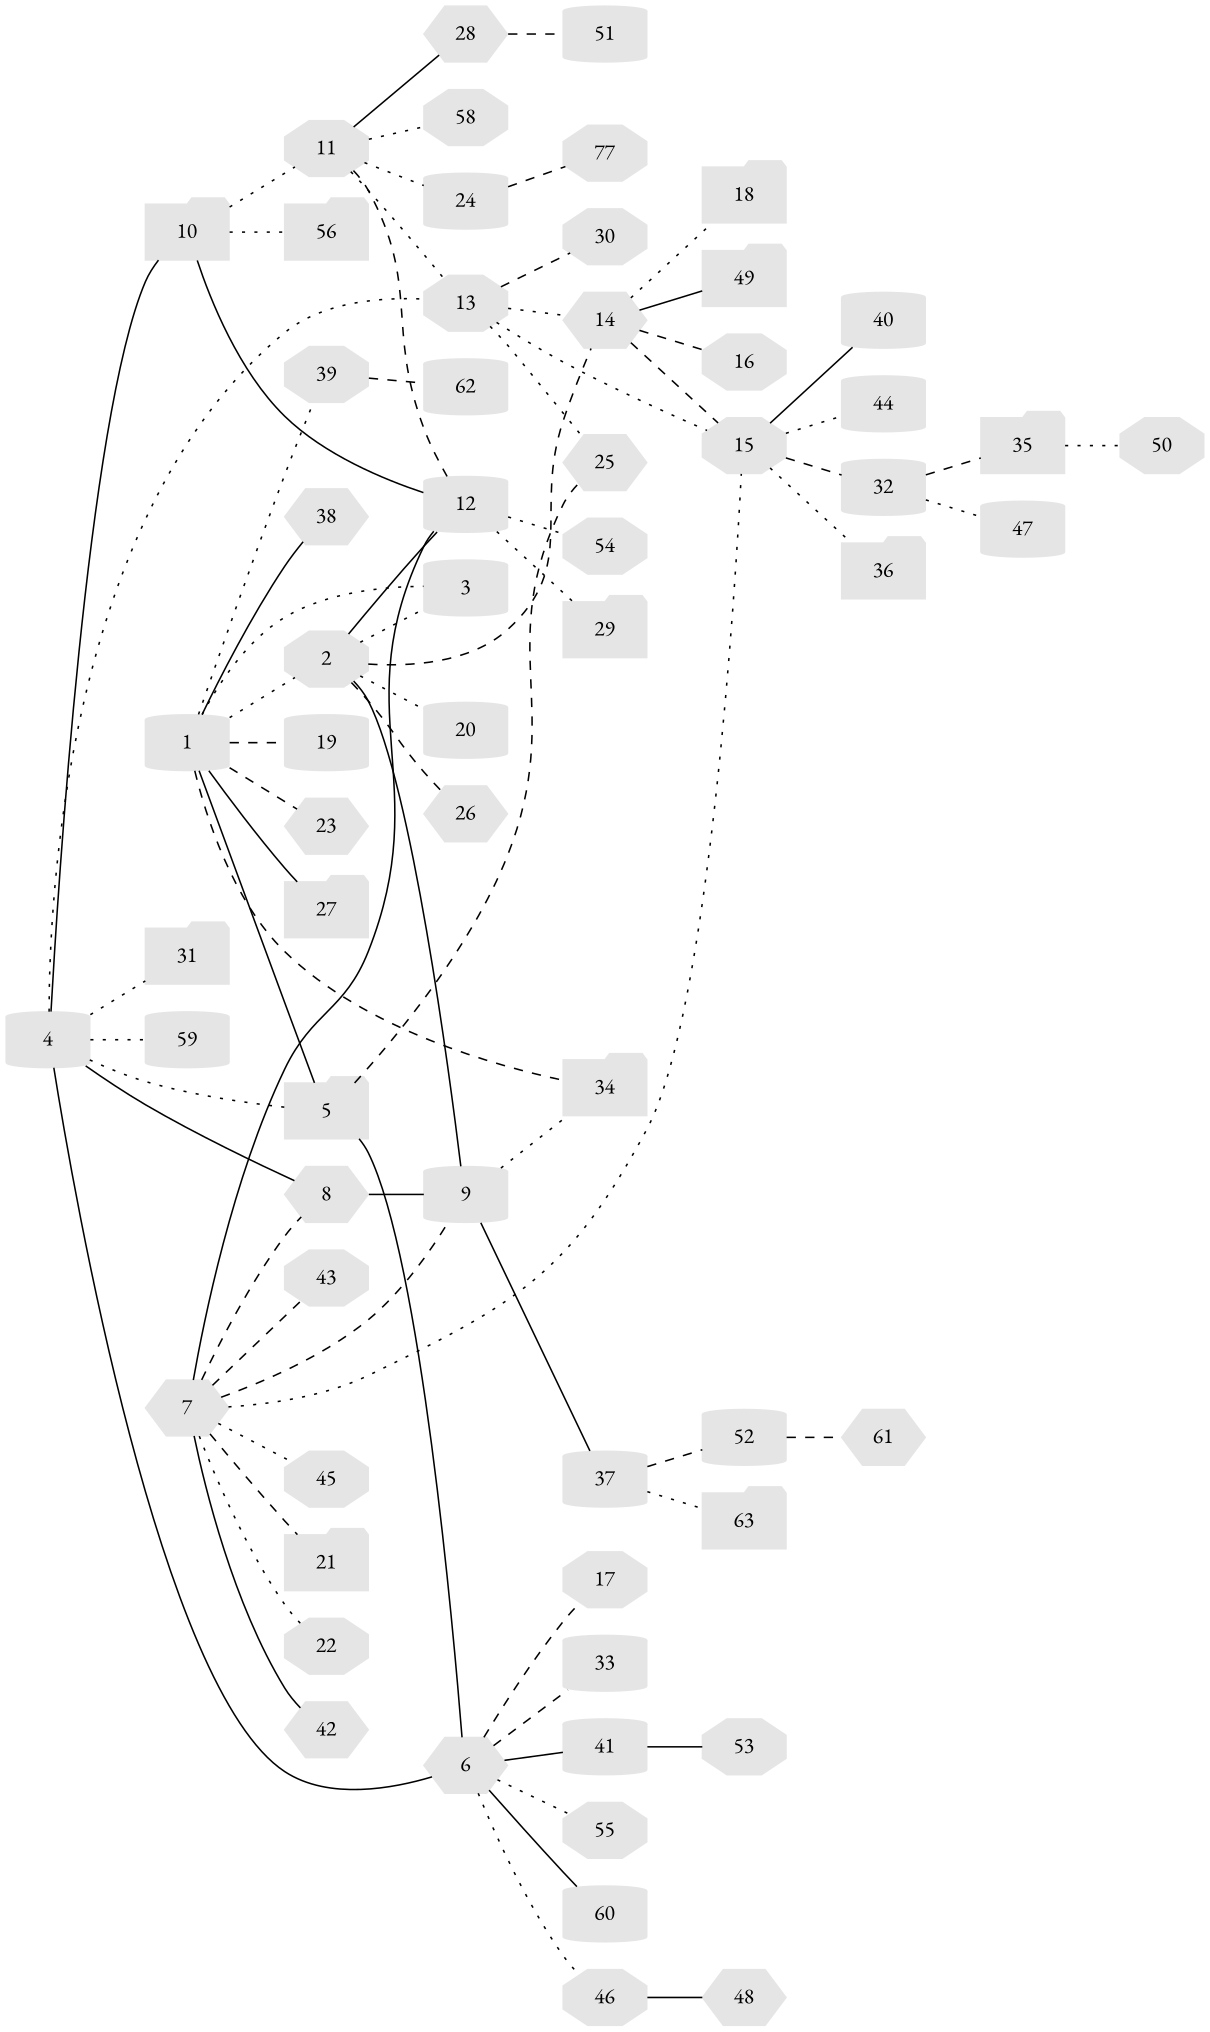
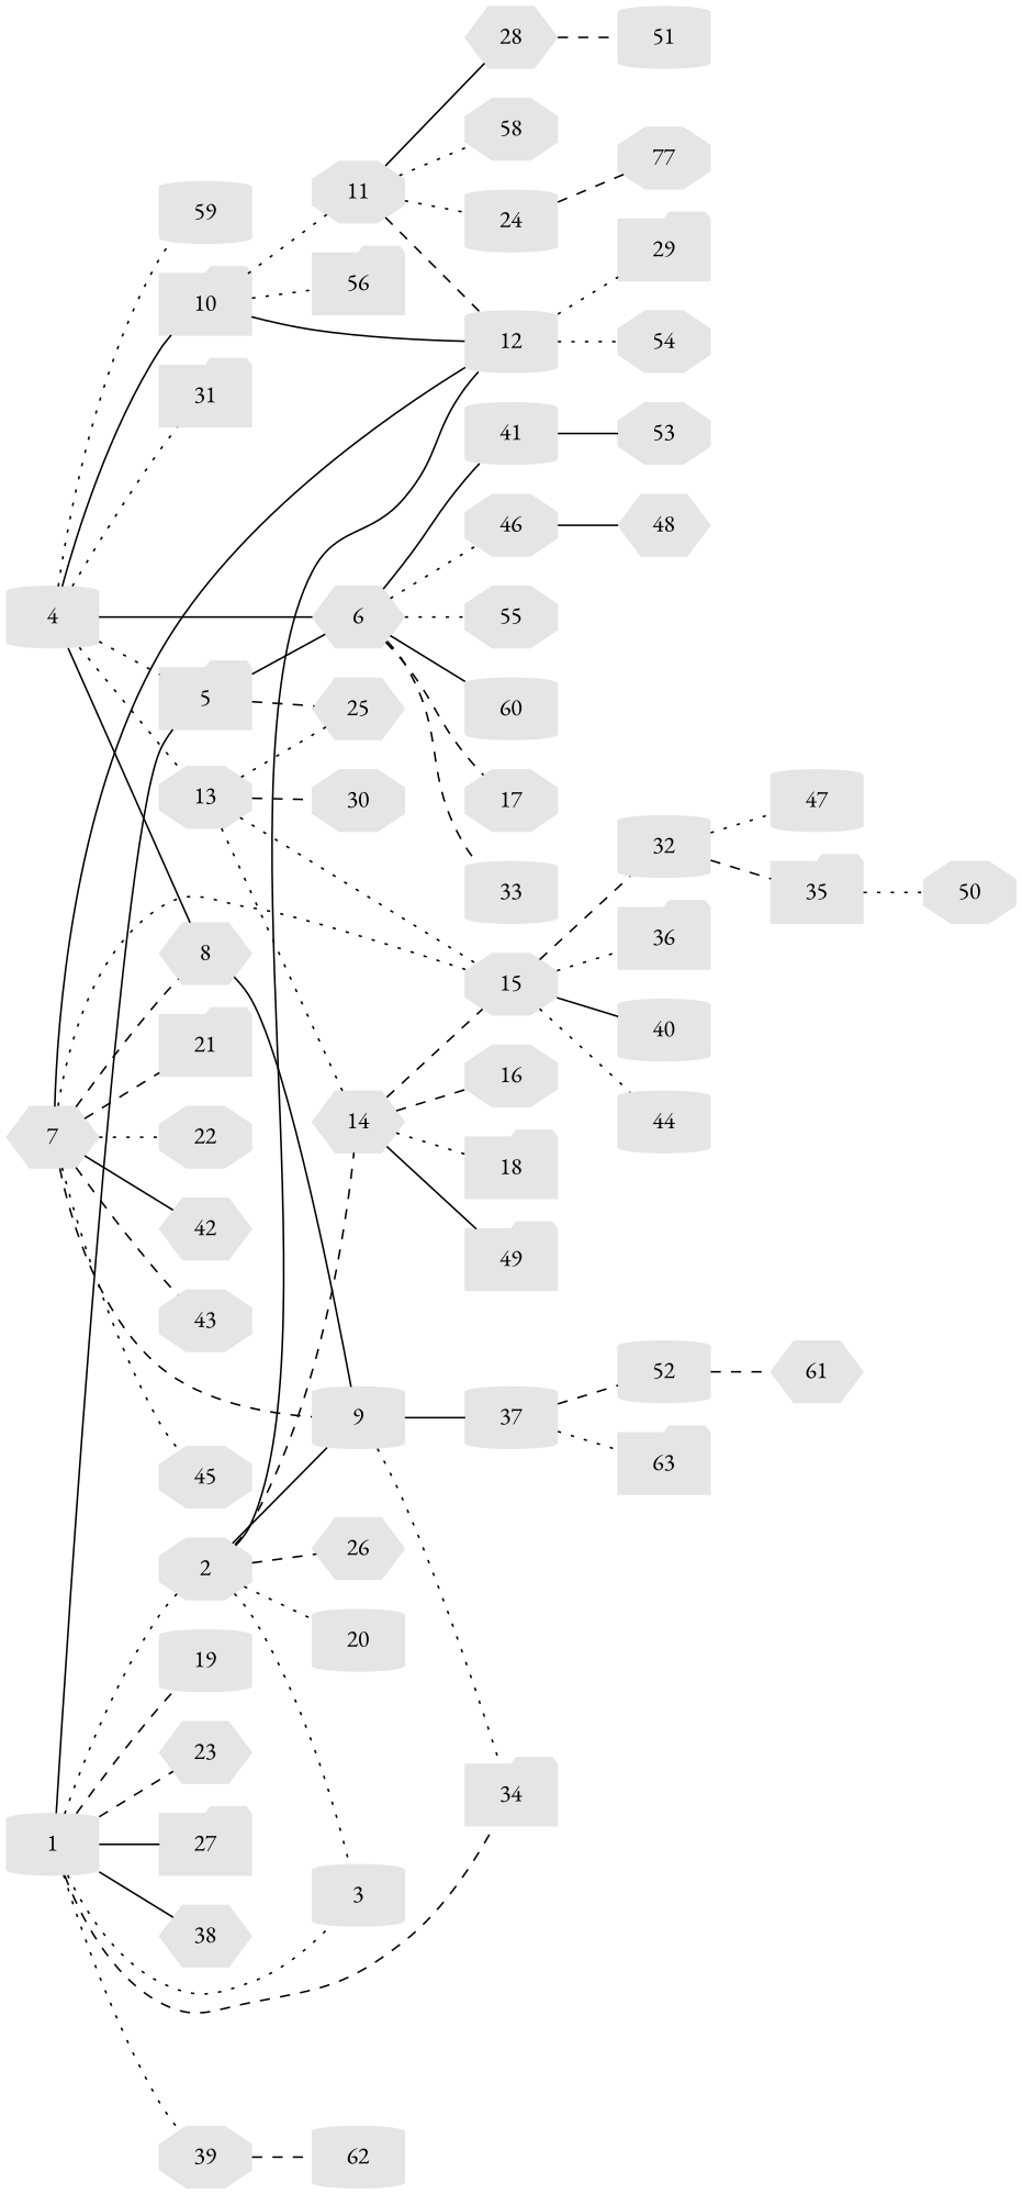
  graph {
    fontname="EB Garamond"
    rankdir=LR
    node [color=gray90 fontname="EB Garamond" shape=cylinder style=filled]
    edge [fontname="EB Garamond" style=dotted]
    2 [shape=octagon]
    1
    3
    5 [shape=folder]
    19
    23 [shape=hexagon]
    27 [shape=folder]
    34 [shape=folder]
    38 [shape=hexagon]
    39 [shape=octagon]
    9
    12
    14 [shape=hexagon]
    20
    26 [shape=hexagon]
    6 [shape=hexagon]
    25 [shape=hexagon]
    62
    37
    29 [shape=folder]
    54 [shape=octagon]
    15 [shape=octagon]
    16 [shape=octagon]
    18 [shape=folder]
    49 [shape=folder]
    4
    8 [shape=hexagon]
    10 [shape=folder]
    13 [shape=octagon]
    31 [shape=folder]
    59
    17 [shape=octagon]
    33
    41
    46 [shape=octagon]
    55 [shape=octagon]
    60
    11 [shape=octagon]
    56 [shape=folder]
    30 [shape=octagon]
    53 [shape=octagon]
    48 [shape=hexagon]
    7 [shape=hexagon]
    21 [shape=folder]
    22 [shape=octagon]
    42 [shape=hexagon]
    43 [shape=octagon]
    45 [shape=octagon]
    32
    36 [shape=folder]
    40
    44
    52
    63 [shape=folder]
    24
    28 [shape=hexagon]
    58 [shape=octagon]
    n58 [label=77 shape=octagon]
    51
    35 [shape=folder]
    47
    50 [shape=octagon]
    61 [shape=hexagon]
    2 -- 3
    2 -- 9 [style=solid]
    2 -- 12 [style=solid]
    2 -- 14 [style=dashed]
    2 -- 20
    2 -- 26 [style=dashed]
    1 -- 2
    1 -- 3
    1 -- 5 [style=solid]
    1 -- 19 [style=dashed]
    1 -- 23 [style=dashed]
    1 -- 27 [style=solid]
    1 -- 34 [style=dashed]
    1 -- 38 [style=solid]
    1 -- 39
    5 -- 6 [style=solid]
    5 -- 25 [style=dashed]
    39 -- 62 [style=dashed]
    9 -- 34
    9 -- 37 [style=solid]
    12 -- 29
    12 -- 54
    14 -- 15 [style=dashed]
    14 -- 16 [style=dashed]
    14 -- 18
    14 -- 49 [style=solid]
    6 -- 17 [style=dashed]
    6 -- 33 [style=dashed]
    6 -- 41 [style=solid]
    6 -- 46
    6 -- 55
    6 -- 60 [style=solid]
    37 -- 52 [style=dashed]
    37 -- 63
    15 -- 32 [style=dashed]
    15 -- 36
    15 -- 40 [style=solid]
    15 -- 44
    4 -- 5
    4 -- 6 [style=solid]
    4 -- 8 [style=solid]
    4 -- 10 [style=solid]
    4 -- 13
    4 -- 31
    4 -- 59
    8 -- 9 [style=solid]
    10 -- 12 [style=solid]
    10 -- 11
    10 -- 56
    13 -- 14
    13 -- 25
    13 -- 15
    13 -- 30 [style=dashed]
    41 -- 53 [style=solid]
    46 -- 48 [style=solid]
    11 -- 12 [style=dashed]
-   11 -- 13
    11 -- 24
    11 -- 28 [style=solid]
    11 -- 58
    7 -- 9 [style=dashed]
    7 -- 12 [style=solid]
    7 -- 15
    7 -- 8 [style=dashed]
    7 -- 21 [style=dashed]
    7 -- 22
    7 -- 42 [style=solid]
    7 -- 43 [style=dashed]
    7 -- 45
    32 -- 35 [style=dashed]
    32 -- 47
    52 -- 61 [style=dashed]
    24 -- n58 [style=dashed]
    28 -- 51 [style=dashed]
    35 -- 50
  }
